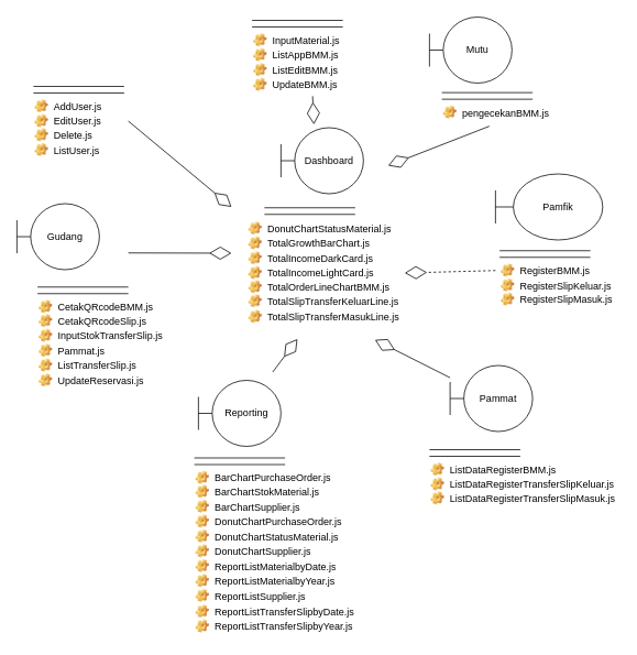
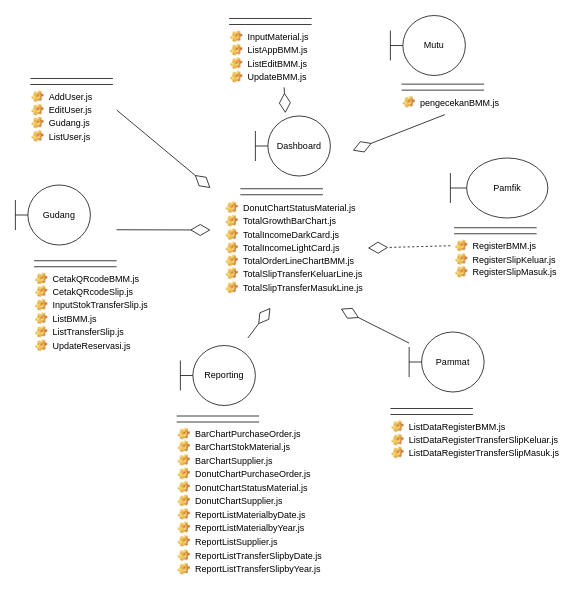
  <mxCell id="0" />
  <mxCell id="1" parent="0" />
  <mxCell id="2" value="Dashboard" style="shape=umlBoundary;whiteSpace=wrap;html=1;" vertex="1" parent="1"><mxGeometry x="340" y="154" width="100" height="80" as="geometry" /></mxCell>
  <mxCell id="3" value="Pamfik" style="shape=umlBoundary;whiteSpace=wrap;html=1;" vertex="1" parent="1"><mxGeometry x="600" y="210" width="130" height="80" as="geometry" /></mxCell>
  <mxCell id="4" value="Pammat" style="shape=umlBoundary;whiteSpace=wrap;html=1;" vertex="1" parent="1"><mxGeometry x="545" y="442" width="100" height="80" as="geometry" /></mxCell>
  <mxCell id="5" value="Reporting" style="shape=umlBoundary;whiteSpace=wrap;html=1;" vertex="1" parent="1"><mxGeometry x="240" y="460" width="100" height="80" as="geometry" /></mxCell>
  <mxCell id="6" value="Gudang" style="shape=umlBoundary;whiteSpace=wrap;html=1;" vertex="1" parent="1"><mxGeometry x="20" y="246" width="100" height="80" as="geometry" /></mxCell>
  <mxCell id="7" value="Mutu" style="shape=umlBoundary;whiteSpace=wrap;html=1;" vertex="1" parent="1"><mxGeometry x="520" y="20" width="100" height="80" as="geometry" /></mxCell>
  <mxCell id="8" value="" style="line;strokeWidth=1;fillColor=none;align=left;verticalAlign=middle;spacingTop=-1;spacingLeft=3;spacingRight=3;rotatable=0;labelPosition=right;points=[];portConstraint=eastwest;strokeColor=inherit;" vertex="1" parent="1"><mxGeometry x="40" y="100" width="110" height="8" as="geometry" /></mxCell>
  <mxCell id="9" value="" style="line;strokeWidth=1;fillColor=none;align=left;verticalAlign=middle;spacingTop=-1;spacingLeft=3;spacingRight=3;rotatable=0;labelPosition=right;points=[];portConstraint=eastwest;strokeColor=inherit;" vertex="1" parent="1"><mxGeometry x="40" y="108" width="110" height="8" as="geometry" /></mxCell>
  <mxCell id="10" value="AddUser.js" style="label;fontStyle=0;strokeColor=none;fillColor=none;align=left;verticalAlign=top;overflow=hidden;spacingLeft=28;spacingRight=4;rotatable=0;points=[[0,0.5],[1,0.5]];portConstraint=eastwest;imageWidth=16;imageHeight=16;image=img/clipart/Gear_128x128.png" vertex="1" parent="1"><mxGeometry x="35" y="115" width="120" height="26" as="geometry" /></mxCell>
  <mxCell id="11" value="EditUser.js" style="label;fontStyle=0;strokeColor=none;fillColor=none;align=left;verticalAlign=top;overflow=hidden;spacingLeft=28;spacingRight=4;rotatable=0;points=[[0,0.5],[1,0.5]];portConstraint=eastwest;imageWidth=16;imageHeight=16;image=img/clipart/Gear_128x128.png" vertex="1" parent="1"><mxGeometry x="35" y="133" width="120" height="26" as="geometry" /></mxCell>
- <mxCell id="12" value="Delete.js" style="label;fontStyle=0;strokeColor=none;fillColor=none;align=left;verticalAlign=top;overflow=hidden;spacingLeft=28;spacingRight=4;rotatable=0;points=[[0,0.5],[1,0.5]];portConstraint=eastwest;imageWidth=16;imageHeight=16;image=img/clipart/Gear_128x128.png" vertex="1" parent="1"><mxGeometry x="35" y="150" width="120" height="26" as="geometry" /></mxCell>
+ <mxCell id="12" value="Gudang.js" style="label;fontStyle=0;strokeColor=none;fillColor=none;align=left;verticalAlign=top;overflow=hidden;spacingLeft=28;spacingRight=4;rotatable=0;points=[[0,0.5],[1,0.5]];portConstraint=eastwest;imageWidth=16;imageHeight=16;image=img/clipart/Gear_128x128.png" vertex="1" parent="1"><mxGeometry x="35" y="150" width="120" height="26" as="geometry" /></mxCell>
  <mxCell id="13" value="ListUser.js" style="label;fontStyle=0;strokeColor=none;fillColor=none;align=left;verticalAlign=top;overflow=hidden;spacingLeft=28;spacingRight=4;rotatable=0;points=[[0,0.5],[1,0.5]];portConstraint=eastwest;imageWidth=16;imageHeight=16;image=img/clipart/Gear_128x128.png" vertex="1" parent="1"><mxGeometry x="35" y="168" width="120" height="26" as="geometry" /></mxCell>
  <mxCell id="14" value="DonutChartStatusMaterial.js" style="label;fontStyle=0;strokeColor=none;fillColor=none;align=left;verticalAlign=top;overflow=hidden;spacingLeft=28;spacingRight=4;rotatable=0;points=[[0,0.5],[1,0.5]];portConstraint=eastwest;imageWidth=16;imageHeight=16;image=img/clipart/Gear_128x128.png" vertex="1" parent="1"><mxGeometry x="294" y="263" width="190" height="26" as="geometry" /></mxCell>
  <mxCell id="15" value="TotalGrowthBarChart.js" style="label;fontStyle=0;strokeColor=none;fillColor=none;align=left;verticalAlign=top;overflow=hidden;spacingLeft=28;spacingRight=4;rotatable=0;points=[[0,0.5],[1,0.5]];portConstraint=eastwest;imageWidth=16;imageHeight=16;image=img/clipart/Gear_128x128.png" vertex="1" parent="1"><mxGeometry x="294" y="281" width="160" height="26" as="geometry" /></mxCell>
  <mxCell id="16" value="TotalIncomeDarkCard.js" style="label;fontStyle=0;strokeColor=none;fillColor=none;align=left;verticalAlign=top;overflow=hidden;spacingLeft=28;spacingRight=4;rotatable=0;points=[[0,0.5],[1,0.5]];portConstraint=eastwest;imageWidth=16;imageHeight=16;image=img/clipart/Gear_128x128.png" vertex="1" parent="1"><mxGeometry x="294" y="299" width="180" height="26" as="geometry" /></mxCell>
  <mxCell id="17" value="TotalIncomeLightCard.js" style="label;fontStyle=0;strokeColor=none;fillColor=none;align=left;verticalAlign=top;overflow=hidden;spacingLeft=28;spacingRight=4;rotatable=0;points=[[0,0.5],[1,0.5]];portConstraint=eastwest;imageWidth=16;imageHeight=16;image=img/clipart/Gear_128x128.png" vertex="1" parent="1"><mxGeometry x="294" y="317" width="180" height="26" as="geometry" /></mxCell>
  <mxCell id="18" value="TotalOrderLineChartBMM.js" style="label;fontStyle=0;strokeColor=none;fillColor=none;align=left;verticalAlign=top;overflow=hidden;spacingLeft=28;spacingRight=4;rotatable=0;points=[[0,0.5],[1,0.5]];portConstraint=eastwest;imageWidth=16;imageHeight=16;image=img/clipart/Gear_128x128.png" vertex="1" parent="1"><mxGeometry x="294" y="334" width="190" height="26" as="geometry" /></mxCell>
  <mxCell id="19" value="TotalSlipTransferKeluarLine.js" style="label;fontStyle=0;strokeColor=none;fillColor=none;align=left;verticalAlign=top;overflow=hidden;spacingLeft=28;spacingRight=4;rotatable=0;points=[[0,0.5],[1,0.5]];portConstraint=eastwest;imageWidth=16;imageHeight=16;image=img/clipart/Gear_128x128.png" vertex="1" parent="1"><mxGeometry x="294" y="351" width="210" height="26" as="geometry" /></mxCell>
  <mxCell id="20" value="TotalSlipTransferMasukLine.js" style="label;fontStyle=0;strokeColor=none;fillColor=none;align=left;verticalAlign=top;overflow=hidden;spacingLeft=28;spacingRight=4;rotatable=0;points=[[0,0.5],[1,0.5]];portConstraint=eastwest;imageWidth=16;imageHeight=16;image=img/clipart/Gear_128x128.png" vertex="1" parent="1"><mxGeometry x="294" y="370" width="200" height="26" as="geometry" /></mxCell>
  <mxCell id="21" value="" style="line;strokeWidth=1;fillColor=none;align=left;verticalAlign=middle;spacingTop=-1;spacingLeft=3;spacingRight=3;rotatable=0;labelPosition=right;points=[];portConstraint=eastwest;strokeColor=inherit;" vertex="1" parent="1"><mxGeometry x="320" y="247" width="110" height="8" as="geometry" /></mxCell>
  <mxCell id="22" value="" style="line;strokeWidth=1;fillColor=none;align=left;verticalAlign=middle;spacingTop=-1;spacingLeft=3;spacingRight=3;rotatable=0;labelPosition=right;points=[];portConstraint=eastwest;strokeColor=inherit;" vertex="1" parent="1"><mxGeometry x="320" y="255" width="110" height="8" as="geometry" /></mxCell>
  <mxCell id="23" value="" style="line;strokeWidth=1;fillColor=none;align=left;verticalAlign=middle;spacingTop=-1;spacingLeft=3;spacingRight=3;rotatable=0;labelPosition=right;points=[];portConstraint=eastwest;strokeColor=inherit;" vertex="1" parent="1"><mxGeometry x="45" y="343" width="110" height="8" as="geometry" /></mxCell>
  <mxCell id="24" value="" style="line;strokeWidth=1;fillColor=none;align=left;verticalAlign=middle;spacingTop=-1;spacingLeft=3;spacingRight=3;rotatable=0;labelPosition=right;points=[];portConstraint=eastwest;strokeColor=inherit;" vertex="1" parent="1"><mxGeometry x="45" y="351" width="110" height="8" as="geometry" /></mxCell>
  <mxCell id="25" value="CetakQRcodeBMM.js" style="label;fontStyle=0;strokeColor=none;fillColor=none;align=left;verticalAlign=top;overflow=hidden;spacingLeft=28;spacingRight=4;rotatable=0;points=[[0,0.5],[1,0.5]];portConstraint=eastwest;imageWidth=16;imageHeight=16;image=img/clipart/Gear_128x128.png" vertex="1" parent="1"><mxGeometry x="40" y="358" width="150" height="26" as="geometry" /></mxCell>
  <mxCell id="26" value="CetakQRcodeSlip.js" style="label;fontStyle=0;strokeColor=none;fillColor=none;align=left;verticalAlign=top;overflow=hidden;spacingLeft=28;spacingRight=4;rotatable=0;points=[[0,0.5],[1,0.5]];portConstraint=eastwest;imageWidth=16;imageHeight=16;image=img/clipart/Gear_128x128.png" vertex="1" parent="1"><mxGeometry x="40" y="375" width="150" height="26" as="geometry" /></mxCell>
  <mxCell id="27" value="InputStokTransferSlip.js" style="label;fontStyle=0;strokeColor=none;fillColor=none;align=left;verticalAlign=top;overflow=hidden;spacingLeft=28;spacingRight=4;rotatable=0;points=[[0,0.5],[1,0.5]];portConstraint=eastwest;imageWidth=16;imageHeight=16;image=img/clipart/Gear_128x128.png" vertex="1" parent="1"><mxGeometry x="40" y="393" width="170" height="26" as="geometry" /></mxCell>
- <mxCell id="28" value="Pammat.js" style="label;fontStyle=0;strokeColor=none;fillColor=none;align=left;verticalAlign=top;overflow=hidden;spacingLeft=28;spacingRight=4;rotatable=0;points=[[0,0.5],[1,0.5]];portConstraint=eastwest;imageWidth=16;imageHeight=16;image=img/clipart/Gear_128x128.png" vertex="1" parent="1"><mxGeometry x="40" y="411" width="120" height="26" as="geometry" /></mxCell>
+ <mxCell id="28" value="ListBMM.js" style="label;fontStyle=0;strokeColor=none;fillColor=none;align=left;verticalAlign=top;overflow=hidden;spacingLeft=28;spacingRight=4;rotatable=0;points=[[0,0.5],[1,0.5]];portConstraint=eastwest;imageWidth=16;imageHeight=16;image=img/clipart/Gear_128x128.png" vertex="1" parent="1"><mxGeometry x="40" y="411" width="120" height="26" as="geometry" /></mxCell>
  <mxCell id="29" value="ListTransferSlip.js" style="label;fontStyle=0;strokeColor=none;fillColor=none;align=left;verticalAlign=top;overflow=hidden;spacingLeft=28;spacingRight=4;rotatable=0;points=[[0,0.5],[1,0.5]];portConstraint=eastwest;imageWidth=16;imageHeight=16;image=img/clipart/Gear_128x128.png" vertex="1" parent="1"><mxGeometry x="40" y="429" width="129" height="26" as="geometry" /></mxCell>
  <mxCell id="30" value="UpdateReservasi.js" style="label;fontStyle=0;strokeColor=none;fillColor=none;align=left;verticalAlign=top;overflow=hidden;spacingLeft=28;spacingRight=4;rotatable=0;points=[[0,0.5],[1,0.5]];portConstraint=eastwest;imageWidth=16;imageHeight=16;image=img/clipart/Gear_128x128.png" vertex="1" parent="1"><mxGeometry x="40" y="447" width="150" height="26" as="geometry" /></mxCell>
  <mxCell id="31" value="" style="line;strokeWidth=1;fillColor=none;align=left;verticalAlign=middle;spacingTop=-1;spacingLeft=3;spacingRight=3;rotatable=0;labelPosition=right;points=[];portConstraint=eastwest;strokeColor=inherit;" vertex="1" parent="1"><mxGeometry x="235" y="550" width="110" height="8" as="geometry" /></mxCell>
  <mxCell id="32" value="" style="line;strokeWidth=1;fillColor=none;align=left;verticalAlign=middle;spacingTop=-1;spacingLeft=3;spacingRight=3;rotatable=0;labelPosition=right;points=[];portConstraint=eastwest;strokeColor=inherit;" vertex="1" parent="1"><mxGeometry x="235" y="558" width="110" height="8" as="geometry" /></mxCell>
  <mxCell id="33" value="BarChartPurchaseOrder.js" style="label;fontStyle=0;strokeColor=none;fillColor=none;align=left;verticalAlign=top;overflow=hidden;spacingLeft=28;spacingRight=4;rotatable=0;points=[[0,0.5],[1,0.5]];portConstraint=eastwest;imageWidth=16;imageHeight=16;image=img/clipart/Gear_128x128.png" vertex="1" parent="1"><mxGeometry x="230" y="565" width="190" height="26" as="geometry" /></mxCell>
  <mxCell id="34" value="BarChartStokMaterial.js" style="label;fontStyle=0;strokeColor=none;fillColor=none;align=left;verticalAlign=top;overflow=hidden;spacingLeft=28;spacingRight=4;rotatable=0;points=[[0,0.5],[1,0.5]];portConstraint=eastwest;imageWidth=16;imageHeight=16;image=img/clipart/Gear_128x128.png" vertex="1" parent="1"><mxGeometry x="230" y="582" width="180" height="26" as="geometry" /></mxCell>
  <mxCell id="35" value="BarChartSupplier.js" style="label;fontStyle=0;strokeColor=none;fillColor=none;align=left;verticalAlign=top;overflow=hidden;spacingLeft=28;spacingRight=4;rotatable=0;points=[[0,0.5],[1,0.5]];portConstraint=eastwest;imageWidth=16;imageHeight=16;image=img/clipart/Gear_128x128.png" vertex="1" parent="1"><mxGeometry x="230" y="600" width="170" height="26" as="geometry" /></mxCell>
  <mxCell id="36" value="DonutChartPurchaseOrder.js" style="label;fontStyle=0;strokeColor=none;fillColor=none;align=left;verticalAlign=top;overflow=hidden;spacingLeft=28;spacingRight=4;rotatable=0;points=[[0,0.5],[1,0.5]];portConstraint=eastwest;imageWidth=16;imageHeight=16;image=img/clipart/Gear_128x128.png" vertex="1" parent="1"><mxGeometry x="230" y="618" width="190" height="26" as="geometry" /></mxCell>
  <mxCell id="37" value="DonutChartStatusMaterial.js" style="label;fontStyle=0;strokeColor=none;fillColor=none;align=left;verticalAlign=top;overflow=hidden;spacingLeft=28;spacingRight=4;rotatable=0;points=[[0,0.5],[1,0.5]];portConstraint=eastwest;imageWidth=16;imageHeight=16;image=img/clipart/Gear_128x128.png" vertex="1" parent="1"><mxGeometry x="230" y="636" width="190" height="26" as="geometry" /></mxCell>
  <mxCell id="38" value="DonutChartSupplier.js" style="label;fontStyle=0;strokeColor=none;fillColor=none;align=left;verticalAlign=top;overflow=hidden;spacingLeft=28;spacingRight=4;rotatable=0;points=[[0,0.5],[1,0.5]];portConstraint=eastwest;imageWidth=16;imageHeight=16;image=img/clipart/Gear_128x128.png" vertex="1" parent="1"><mxGeometry x="230" y="654" width="150" height="26" as="geometry" /></mxCell>
  <mxCell id="39" value="ReportListMaterialbyDate.js" style="label;fontStyle=0;strokeColor=none;fillColor=none;align=left;verticalAlign=top;overflow=hidden;spacingLeft=28;spacingRight=4;rotatable=0;points=[[0,0.5],[1,0.5]];portConstraint=eastwest;imageWidth=16;imageHeight=16;image=img/clipart/Gear_128x128.png" vertex="1" parent="1"><mxGeometry x="230" y="672" width="180" height="26" as="geometry" /></mxCell>
  <mxCell id="40" value="ReportListMaterialbyYear.js" style="label;fontStyle=0;strokeColor=none;fillColor=none;align=left;verticalAlign=top;overflow=hidden;spacingLeft=28;spacingRight=4;rotatable=0;points=[[0,0.5],[1,0.5]];portConstraint=eastwest;imageWidth=16;imageHeight=16;image=img/clipart/Gear_128x128.png" vertex="1" parent="1"><mxGeometry x="230" y="690" width="200" height="26" as="geometry" /></mxCell>
  <mxCell id="41" value="ReportListSupplier.js" style="label;fontStyle=0;strokeColor=none;fillColor=none;align=left;verticalAlign=top;overflow=hidden;spacingLeft=28;spacingRight=4;rotatable=0;points=[[0,0.5],[1,0.5]];portConstraint=eastwest;imageWidth=16;imageHeight=16;image=img/clipart/Gear_128x128.png" vertex="1" parent="1"><mxGeometry x="230" y="708" width="150" height="26" as="geometry" /></mxCell>
  <mxCell id="42" value="ReportListTransferSlipbyDate.js" style="label;fontStyle=0;strokeColor=none;fillColor=none;align=left;verticalAlign=top;overflow=hidden;spacingLeft=28;spacingRight=4;rotatable=0;points=[[0,0.5],[1,0.5]];portConstraint=eastwest;imageWidth=16;imageHeight=16;image=img/clipart/Gear_128x128.png" vertex="1" parent="1"><mxGeometry x="230" y="727" width="210" height="26" as="geometry" /></mxCell>
  <mxCell id="43" value="ReportListTransferSlipbyYear.js" style="label;fontStyle=0;strokeColor=none;fillColor=none;align=left;verticalAlign=top;overflow=hidden;spacingLeft=28;spacingRight=4;rotatable=0;points=[[0,0.5],[1,0.5]];portConstraint=eastwest;imageWidth=16;imageHeight=16;image=img/clipart/Gear_128x128.png" vertex="1" parent="1"><mxGeometry x="230" y="745" width="210" height="26" as="geometry" /></mxCell>
  <mxCell id="44" value="" style="line;strokeWidth=1;fillColor=none;align=left;verticalAlign=middle;spacingTop=-1;spacingLeft=3;spacingRight=3;rotatable=0;labelPosition=right;points=[];portConstraint=eastwest;strokeColor=inherit;" vertex="1" parent="1"><mxGeometry x="305" y="20" width="110" height="8" as="geometry" /></mxCell>
  <mxCell id="45" value="" style="line;strokeWidth=1;fillColor=none;align=left;verticalAlign=middle;spacingTop=-1;spacingLeft=3;spacingRight=3;rotatable=0;labelPosition=right;points=[];portConstraint=eastwest;strokeColor=inherit;" vertex="1" parent="1"><mxGeometry x="305" y="28" width="110" height="8" as="geometry" /></mxCell>
  <mxCell id="46" value="InputMaterial.js" style="label;fontStyle=0;strokeColor=none;fillColor=none;align=left;verticalAlign=top;overflow=hidden;spacingLeft=28;spacingRight=4;rotatable=0;points=[[0,0.5],[1,0.5]];portConstraint=eastwest;imageWidth=16;imageHeight=16;image=img/clipart/Gear_128x128.png" vertex="1" parent="1"><mxGeometry x="300" y="35" width="120" height="26" as="geometry" /></mxCell>
  <mxCell id="47" value="ListAppBMM.js" style="label;fontStyle=0;strokeColor=none;fillColor=none;align=left;verticalAlign=top;overflow=hidden;spacingLeft=28;spacingRight=4;rotatable=0;points=[[0,0.5],[1,0.5]];portConstraint=eastwest;imageWidth=16;imageHeight=16;image=img/clipart/Gear_128x128.png" vertex="1" parent="1"><mxGeometry x="300" y="53" width="120" height="26" as="geometry" /></mxCell>
  <mxCell id="48" value="ListEditBMM.js" style="label;fontStyle=0;strokeColor=none;fillColor=none;align=left;verticalAlign=top;overflow=hidden;spacingLeft=28;spacingRight=4;rotatable=0;points=[[0,0.5],[1,0.5]];portConstraint=eastwest;imageWidth=16;imageHeight=16;image=img/clipart/Gear_128x128.png" vertex="1" parent="1"><mxGeometry x="300" y="71" width="120" height="26" as="geometry" /></mxCell>
  <mxCell id="49" value="UpdateBMM.js" style="label;fontStyle=0;strokeColor=none;fillColor=none;align=left;verticalAlign=top;overflow=hidden;spacingLeft=28;spacingRight=4;rotatable=0;points=[[0,0.5],[1,0.5]];portConstraint=eastwest;imageWidth=16;imageHeight=16;image=img/clipart/Gear_128x128.png" vertex="1" parent="1"><mxGeometry x="300" y="89" width="120" height="26" as="geometry" /></mxCell>
  <mxCell id="50" value="" style="line;strokeWidth=1;fillColor=none;align=left;verticalAlign=middle;spacingTop=-1;spacingLeft=3;spacingRight=3;rotatable=0;labelPosition=right;points=[];portConstraint=eastwest;strokeColor=inherit;" vertex="1" parent="1"><mxGeometry x="535" y="107.5" width="110" height="8" as="geometry" /></mxCell>
  <mxCell id="51" value="" style="line;strokeWidth=1;fillColor=none;align=left;verticalAlign=middle;spacingTop=-1;spacingLeft=3;spacingRight=3;rotatable=0;labelPosition=right;points=[];portConstraint=eastwest;strokeColor=inherit;" vertex="1" parent="1"><mxGeometry x="535" y="115.5" width="110" height="8" as="geometry" /></mxCell>
  <mxCell id="52" value="pengecekanBMM.js" style="label;fontStyle=0;strokeColor=none;fillColor=none;align=left;verticalAlign=top;overflow=hidden;spacingLeft=28;spacingRight=4;rotatable=0;points=[[0,0.5],[1,0.5]];portConstraint=eastwest;imageWidth=16;imageHeight=16;image=img/clipart/Gear_128x128.png" vertex="1" parent="1"><mxGeometry x="530" y="122.5" width="140" height="26" as="geometry" /></mxCell>
  <mxCell id="53" value="" style="line;strokeWidth=1;fillColor=none;align=left;verticalAlign=middle;spacingTop=-1;spacingLeft=3;spacingRight=3;rotatable=0;labelPosition=right;points=[];portConstraint=eastwest;strokeColor=inherit;" vertex="1" parent="1"><mxGeometry x="605" y="299" width="110" height="8" as="geometry" /></mxCell>
  <mxCell id="54" value="" style="line;strokeWidth=1;fillColor=none;align=left;verticalAlign=middle;spacingTop=-1;spacingLeft=3;spacingRight=3;rotatable=0;labelPosition=right;points=[];portConstraint=eastwest;strokeColor=inherit;" vertex="1" parent="1"><mxGeometry x="605" y="307" width="110" height="8" as="geometry" /></mxCell>
  <mxCell id="55" value="RegisterBMM.js" style="label;fontStyle=0;strokeColor=none;fillColor=none;align=left;verticalAlign=top;overflow=hidden;spacingLeft=28;spacingRight=4;rotatable=0;points=[[0,0.5],[1,0.5]];portConstraint=eastwest;imageWidth=16;imageHeight=16;image=img/clipart/Gear_128x128.png" vertex="1" parent="1"><mxGeometry x="600" y="314" width="120" height="26" as="geometry" /></mxCell>
  <mxCell id="56" value="RegisterSlipKeluar.js" style="label;fontStyle=0;strokeColor=none;fillColor=none;align=left;verticalAlign=top;overflow=hidden;spacingLeft=28;spacingRight=4;rotatable=0;points=[[0,0.5],[1,0.5]];portConstraint=eastwest;imageWidth=16;imageHeight=16;image=img/clipart/Gear_128x128.png" vertex="1" parent="1"><mxGeometry x="600" y="332" width="150" height="26" as="geometry" /></mxCell>
  <mxCell id="57" value="RegisterSlipMasuk.js" style="label;fontStyle=0;strokeColor=none;fillColor=none;align=left;verticalAlign=top;overflow=hidden;spacingLeft=28;spacingRight=4;rotatable=0;points=[[0,0.5],[1,0.5]];portConstraint=eastwest;imageWidth=16;imageHeight=16;image=img/clipart/Gear_128x128.png" vertex="1" parent="1"><mxGeometry x="600" y="349" width="150" height="26" as="geometry" /></mxCell>
  <mxCell id="58" value="" style="line;strokeWidth=1;fillColor=none;align=left;verticalAlign=middle;spacingTop=-1;spacingLeft=3;spacingRight=3;rotatable=0;labelPosition=right;points=[];portConstraint=eastwest;strokeColor=inherit;" vertex="1" parent="1"><mxGeometry x="520" y="540" width="110" height="8" as="geometry" /></mxCell>
  <mxCell id="59" value="" style="line;strokeWidth=1;fillColor=none;align=left;verticalAlign=middle;spacingTop=-1;spacingLeft=3;spacingRight=3;rotatable=0;labelPosition=right;points=[];portConstraint=eastwest;strokeColor=inherit;" vertex="1" parent="1"><mxGeometry x="520" y="548" width="110" height="8" as="geometry" /></mxCell>
  <mxCell id="60" value="ListDataRegisterBMM.js" style="label;fontStyle=0;strokeColor=none;fillColor=none;align=left;verticalAlign=top;overflow=hidden;spacingLeft=28;spacingRight=4;rotatable=0;points=[[0,0.5],[1,0.5]];portConstraint=eastwest;imageWidth=16;imageHeight=16;image=img/clipart/Gear_128x128.png" vertex="1" parent="1"><mxGeometry x="515" y="555" width="165" height="26" as="geometry" /></mxCell>
  <mxCell id="61" value="ListDataRegisterTransferSlipKeluar.js" style="label;fontStyle=0;strokeColor=none;fillColor=none;align=left;verticalAlign=top;overflow=hidden;spacingLeft=28;spacingRight=4;rotatable=0;points=[[0,0.5],[1,0.5]];portConstraint=eastwest;imageWidth=16;imageHeight=16;image=img/clipart/Gear_128x128.png" vertex="1" parent="1"><mxGeometry x="515" y="573" width="235" height="26" as="geometry" /></mxCell>
  <mxCell id="62" value="ListDataRegisterTransferSlipMasuk.js" style="label;fontStyle=0;strokeColor=none;fillColor=none;align=left;verticalAlign=top;overflow=hidden;spacingLeft=28;spacingRight=4;rotatable=0;points=[[0,0.5],[1,0.5]];portConstraint=eastwest;imageWidth=16;imageHeight=16;image=img/clipart/Gear_128x128.png" vertex="1" parent="1"><mxGeometry x="515" y="590" width="235" height="26" as="geometry" /></mxCell>
  <mxCell id="63" value="" style="endArrow=diamondThin;endFill=0;endSize=24;html=1;rounded=0;" edge="1" parent="1" source="4"><mxGeometry width="160" relative="1" as="geometry"><mxPoint x="490" y="460" as="sourcePoint" /><mxPoint x="454" y="411" as="targetPoint" /></mxGeometry></mxCell>
  <mxCell id="64" value="" style="endArrow=diamondThin;endFill=0;endSize=24;html=1;rounded=0;" edge="1" parent="1"><mxGeometry width="160" relative="1" as="geometry"><mxPoint x="330" y="450" as="sourcePoint" /><mxPoint x="360" y="410" as="targetPoint" /></mxGeometry></mxCell>
  <mxCell id="65" value="" style="endArrow=diamondThin;endFill=0;endSize=24;html=1;rounded=0;" edge="1" parent="1"><mxGeometry width="160" relative="1" as="geometry"><mxPoint x="155" y="305.67" as="sourcePoint" /><mxPoint x="280" y="306" as="targetPoint" /></mxGeometry></mxCell>
  <mxCell id="66" value="" style="endArrow=diamondThin;endFill=0;endSize=24;html=1;rounded=0;exitX=1;exitY=0.5;exitDx=0;exitDy=0;" edge="1" parent="1" source="11"><mxGeometry width="160" relative="1" as="geometry"><mxPoint x="140" y="168" as="sourcePoint" /><mxPoint x="280" y="250" as="targetPoint" /></mxGeometry></mxCell>
  <mxCell id="67" value="" style="endArrow=diamondThin;endFill=0;endSize=24;html=1;rounded=0;exitX=0.653;exitY=1.03;exitDx=0;exitDy=0;exitPerimeter=0;" edge="1" parent="1" source="49"><mxGeometry width="160" relative="1" as="geometry"><mxPoint x="400" y="300" as="sourcePoint" /><mxPoint x="380" y="150" as="targetPoint" /></mxGeometry></mxCell>
  <mxCell id="68" value="" style="endArrow=diamondThin;endFill=0;endSize=24;html=1;rounded=0;exitX=0.447;exitY=1.143;exitDx=0;exitDy=0;exitPerimeter=0;" edge="1" parent="1" source="52"><mxGeometry width="160" relative="1" as="geometry"><mxPoint x="400" y="300" as="sourcePoint" /><mxPoint x="470" y="200" as="targetPoint" /></mxGeometry></mxCell>
  <mxCell id="69" value="" style="endArrow=diamondThin;endFill=0;endSize=24;html=1;rounded=0;exitX=0;exitY=0.5;exitDx=0;exitDy=0;entryX=1.032;entryY=-0.154;entryDx=0;entryDy=0;entryPerimeter=0;dashed=1;" edge="1" parent="1" source="55" target="18"><mxGeometry width="160" relative="1" as="geometry"><mxPoint x="400" y="300" as="sourcePoint" /><mxPoint x="520" y="380" as="targetPoint" /></mxGeometry></mxCell>
